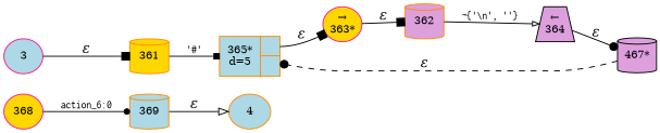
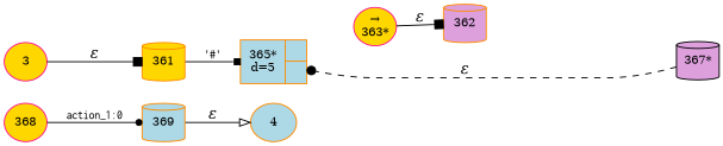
  digraph {
    rankdir=LR
    node [color=darkorange fillcolor=lightblue fixedsize=true fontsize=11 shape=ellipse style=filled peripheries=1]
    edge [arrowhead=box fontname="Times-Italic"]
    n1 [label=4 width=.6 peripheries=""]
    n2 [color=deeppink fillcolor=gold label=368 width=.55]
    n3 [label=369 shape=cylinder width=.55]
-   n4 [color=deeppink label=3 width=.55]
+   n4 [color=deeppink fillcolor=gold label=3 width=.55]
    n5 [fillcolor=gold label=361 shape=cylinder width=.55]
    n6 [fixedsize=false label="{365*\nd=5|{<p0>|<p1>}}" shape=record]
    n7 [color=deeppink fillcolor=gold label="&rarr;\n363*" width=.55]
    n8 [fillcolor=plum label=362 shape=cylinder width=.55]
-   n9 [color=black fillcolor=plum label="&larr;\n364" shape=trapezium width=.55]
-   n10 [color=black fillcolor=plum label="467*" shape=cylinder width=.55]
-   n2 -> n3 [arrowhead=dot arrowsize=.7 fontname=Courier fontsize=11 label="action_6:0"]
+   n10 [color=black fillcolor=plum label="367*" shape=cylinder width=.55]
+   n2 -> n3 [arrowhead=dot arrowsize=.7 fontname=Courier fontsize=11 label="action_1:0"]
    n3 -> n1 [arrowhead=onormal label="&epsilon;"]
    n4 -> n5 [label="&epsilon;"]
    n5 -> n6 [arrowsize=.7 fontname=Courier fontsize=11 label="'#'"]
-   n6 -> n7 [label="&epsilon;" tailport=p0]
    n7 -> n8 [label="&epsilon;"]
-   n8 -> n9 [arrowhead=onormal arrowsize=.7 fontname=Courier fontsize=11 label="~{'\\n', ''}"]
-   n9 -> n10 [arrowhead=dot label="&epsilon;"]
    n10 -> n6 [arrowhead=dot label="&epsilon;" style=dashed]
  }
